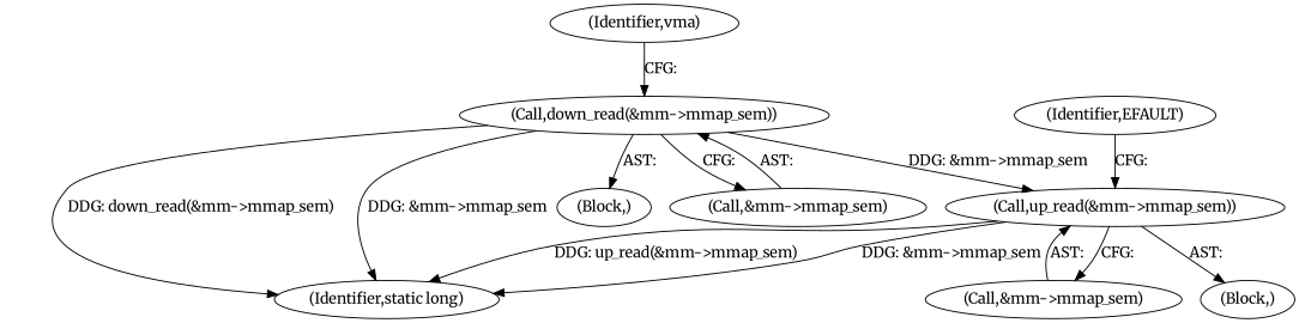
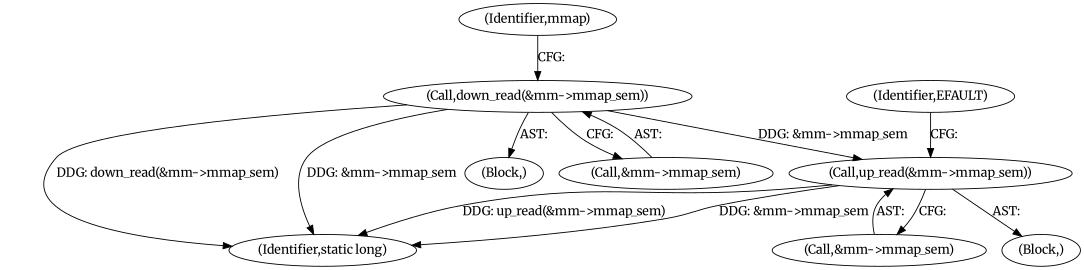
  digraph {
    fontname=Merriweather
    node [fontname=Merriweather]
    edge [fontname=Merriweather]
    n1 [label="(Call,up_read(&mm->mmap_sem))"]
    n2 [label="(Block,)"]
    n3 [label="(Call,&mm->mmap_sem)"]
    n4 [label="(Identifier,static long)"]
    n5 [label="(Call,down_read(&mm->mmap_sem))"]
    n6 [label="(Block,)"]
    n7 [label="(Call,&mm->mmap_sem)"]
    n8 [label="(Identifier,EFAULT)"]
-   n9 [label="(Identifier,vma)"]
+   n9 [label="(Identifier,mmap)"]
    n1 -> n2 [label="AST: "]
    n1 -> n3 [label="CFG: "]
    n1 -> n4 [label="DDG: up_read(&mm->mmap_sem)"]
    n1 -> n4 [label="DDG: &mm->mmap_sem"]
    n3 -> n1 [label="AST: "]
    n5 -> n1 [label="DDG: &mm->mmap_sem"]
    n5 -> n4 [label="DDG: down_read(&mm->mmap_sem)"]
    n5 -> n4 [label="DDG: &mm->mmap_sem"]
    n5 -> n6 [label="AST: "]
    n5 -> n7 [label="CFG: "]
    n7 -> n5 [label="AST: "]
    n8 -> n1 [label="CFG: "]
    n9 -> n5 [label="CFG: "]
  }
